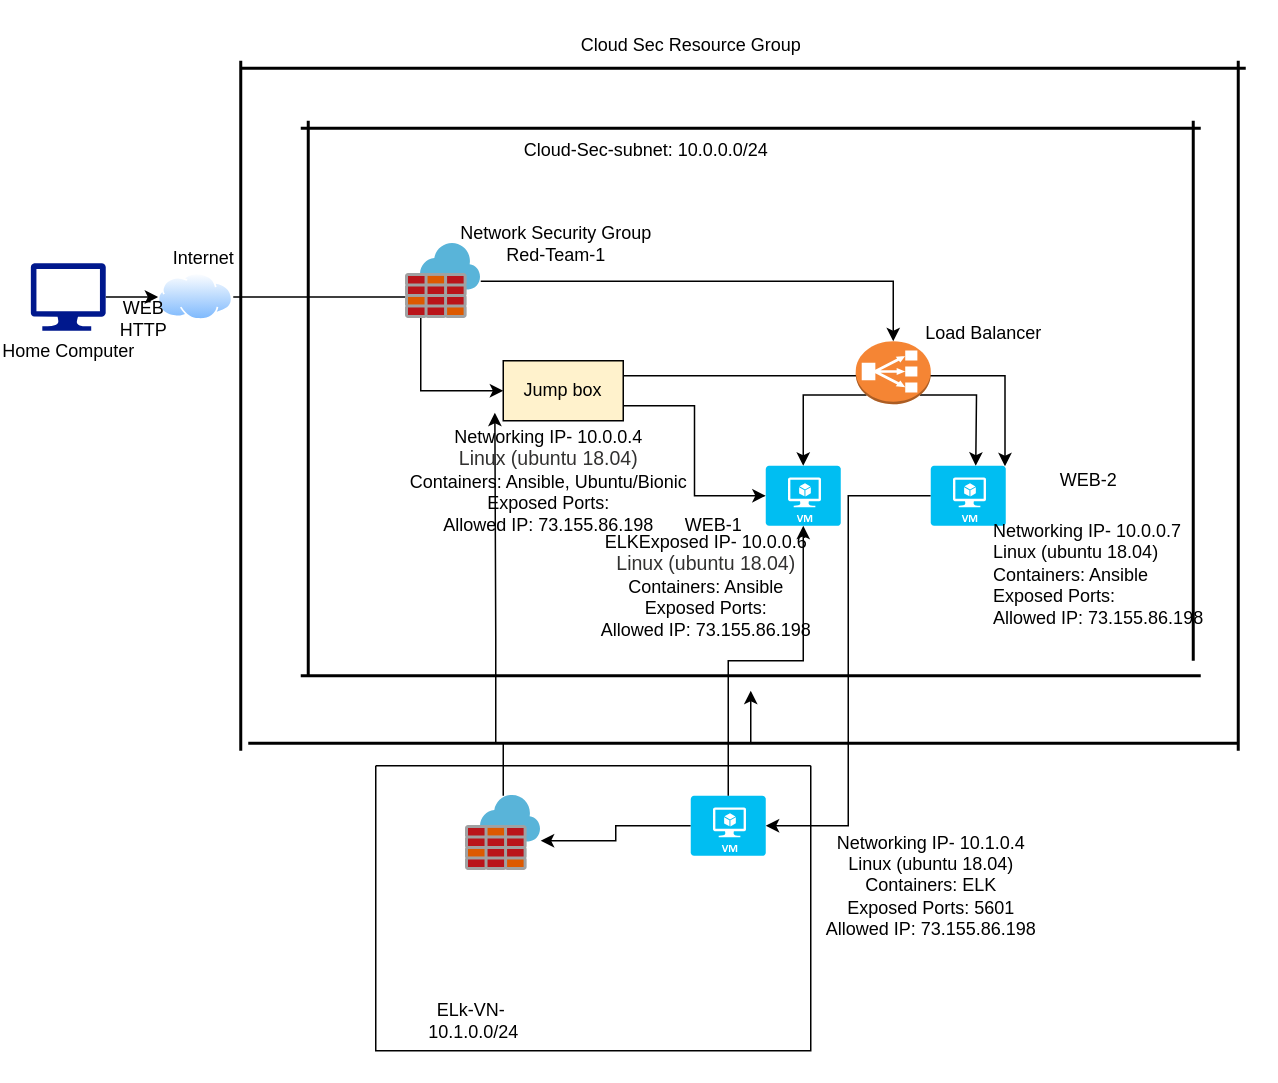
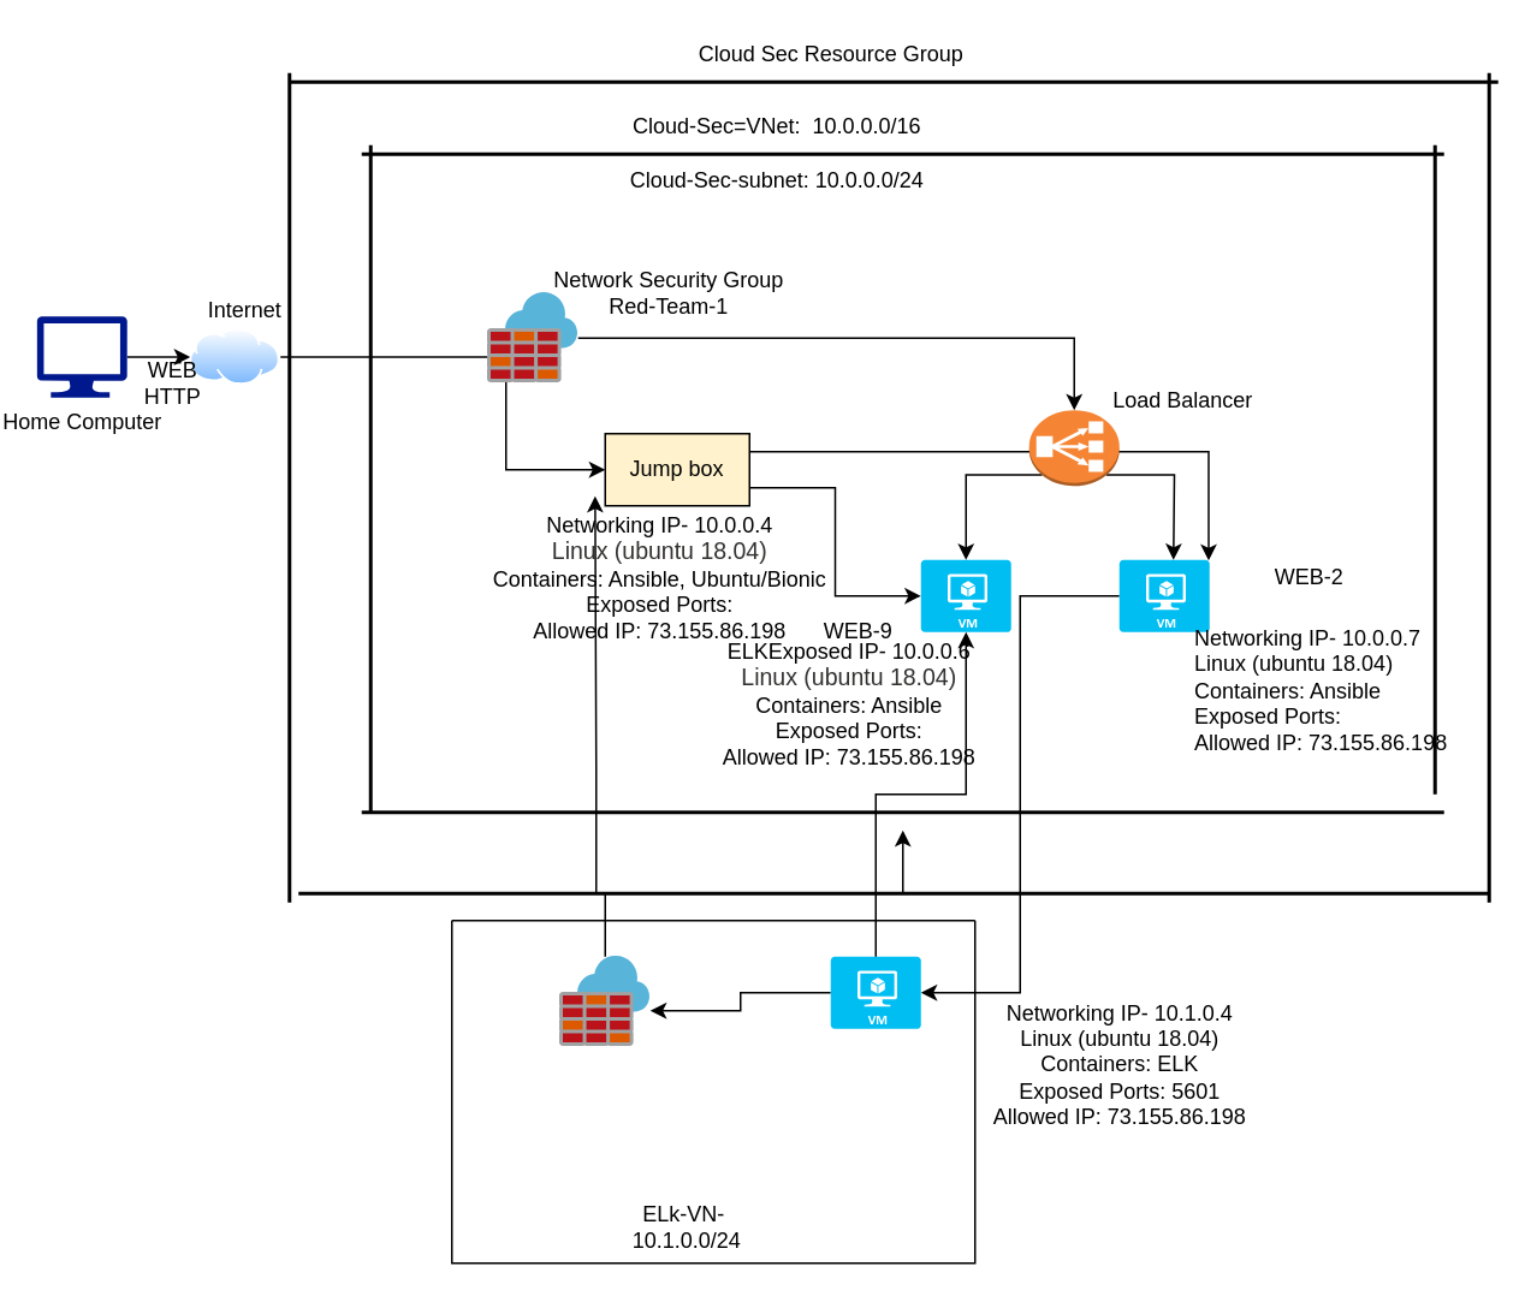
  <mxCell id="0" />
  <mxCell id="1" parent="0" />
  <mxCell id="2" style="edgeStyle=orthogonalEdgeStyle;rounded=0;orthogonalLoop=1;jettySize=auto;html=1;exitX=1;exitY=0.5;exitDx=0;exitDy=0;exitPerimeter=0;entryX=0;entryY=0.5;entryDx=0;entryDy=0;" parent="1" source="3" target="5" edge="1"><mxGeometry relative="1" as="geometry" /></mxCell>
  <mxCell id="3" value="Home Computer" style="sketch=0;aspect=fixed;pointerEvents=1;shadow=0;dashed=0;html=1;strokeColor=none;labelPosition=center;verticalLabelPosition=bottom;verticalAlign=top;align=center;fillColor=#00188D;shape=mxgraph.azure.computer" parent="1" vertex="1"><mxGeometry x="20" y="175" width="50" height="45" as="geometry" /></mxCell>
  <mxCell id="4" style="edgeStyle=orthogonalEdgeStyle;rounded=0;orthogonalLoop=1;jettySize=auto;html=1;exitX=1;exitY=0.5;exitDx=0;exitDy=0;entryX=0;entryY=0.5;entryDx=0;entryDy=0;" parent="1" source="5" target="8" edge="1"><mxGeometry relative="1" as="geometry"><Array as="points"><mxPoint x="280" y="198" /><mxPoint x="280" y="260" /></Array></mxGeometry></mxCell>
  <mxCell id="5" value="" style="aspect=fixed;perimeter=ellipsePerimeter;html=1;align=center;shadow=0;dashed=0;spacingTop=3;image;image=img/lib/active_directory/internet_cloud.svg;" parent="1" vertex="1"><mxGeometry x="105" y="181.75" width="50" height="31.5" as="geometry" /></mxCell>
  <mxCell id="6" style="edgeStyle=orthogonalEdgeStyle;rounded=0;orthogonalLoop=1;jettySize=auto;html=1;exitX=1;exitY=0.75;exitDx=0;exitDy=0;entryX=0;entryY=0.5;entryDx=0;entryDy=0;entryPerimeter=0;" parent="1" source="8" target="11" edge="1"><mxGeometry relative="1" as="geometry" /></mxCell>
  <mxCell id="7" style="edgeStyle=orthogonalEdgeStyle;rounded=0;orthogonalLoop=1;jettySize=auto;html=1;exitX=1;exitY=0.25;exitDx=0;exitDy=0;entryX=0.99;entryY=0.01;entryDx=0;entryDy=0;entryPerimeter=0;" parent="1" source="8" target="10" edge="1"><mxGeometry relative="1" as="geometry" /></mxCell>
  <mxCell id="8" value="Jump box" style="rounded=0;whiteSpace=wrap;html=1;fillColor=#fff2cc;" parent="1" vertex="1"><mxGeometry x="335" y="240" width="80" height="40" as="geometry" /></mxCell>
  <mxCell id="9" value="" style="edgeStyle=orthogonalEdgeStyle;rounded=0;orthogonalLoop=1;jettySize=auto;html=1;entryX=1;entryY=0.5;entryDx=0;entryDy=0;entryPerimeter=0;" edge="1" parent="1" source="10" target="38"><mxGeometry relative="1" as="geometry" /></mxCell>
  <mxCell id="10" value="" style="verticalLabelPosition=bottom;html=1;verticalAlign=top;align=center;strokeColor=none;fillColor=#00BEF2;shape=mxgraph.azure.virtual_machine;" parent="1" vertex="1"><mxGeometry x="620" y="310" width="50" height="40" as="geometry" /></mxCell>
  <mxCell id="11" value="" style="verticalLabelPosition=bottom;html=1;verticalAlign=top;align=center;strokeColor=none;fillColor=#00BEF2;shape=mxgraph.azure.virtual_machine;" parent="1" vertex="1"><mxGeometry x="510" y="310" width="50" height="40" as="geometry" /></mxCell>
  <mxCell id="12" style="edgeStyle=orthogonalEdgeStyle;rounded=0;orthogonalLoop=1;jettySize=auto;html=1;exitX=0.145;exitY=0.855;exitDx=0;exitDy=0;exitPerimeter=0;entryX=0.5;entryY=0;entryDx=0;entryDy=0;entryPerimeter=0;" parent="1" source="14" target="11" edge="1"><mxGeometry relative="1" as="geometry" /></mxCell>
  <mxCell id="13" style="edgeStyle=orthogonalEdgeStyle;rounded=0;orthogonalLoop=1;jettySize=auto;html=1;exitX=0.855;exitY=0.855;exitDx=0;exitDy=0;exitPerimeter=0;" parent="1" source="14" edge="1"><mxGeometry relative="1" as="geometry"><mxPoint x="650" y="310" as="targetPoint" /></mxGeometry></mxCell>
  <mxCell id="14" value="" style="outlineConnect=0;dashed=0;verticalLabelPosition=bottom;verticalAlign=top;align=center;html=1;shape=mxgraph.aws3.classic_load_balancer;fillColor=#F58534;gradientColor=none;" parent="1" vertex="1"><mxGeometry x="570" y="227" width="50" height="42" as="geometry" /></mxCell>
  <mxCell id="15" value="WEB&lt;br&gt;HTTP" style="text;html=1;align=center;verticalAlign=middle;resizable=0;points=[];autosize=1;strokeColor=none;fillColor=none;" parent="1" vertex="1"><mxGeometry x="70" y="197" width="50" height="30" as="geometry" /></mxCell>
- <mxCell id="16" value="WEB-1" style="text;html=1;align=center;verticalAlign=middle;resizable=0;points=[];autosize=1;strokeColor=none;fillColor=none;" parent="1" vertex="1"><mxGeometry x="450" y="340" width="50" height="20" as="geometry" /></mxCell>
+ <mxCell id="16" value="WEB-9" style="text;html=1;align=center;verticalAlign=middle;resizable=0;points=[];autosize=1;strokeColor=none;fillColor=none;" parent="1" vertex="1"><mxGeometry x="450" y="340" width="50" height="20" as="geometry" /></mxCell>
  <mxCell id="17" value="WEB-2" style="text;html=1;align=center;verticalAlign=middle;resizable=0;points=[];autosize=1;strokeColor=none;fillColor=none;" parent="1" vertex="1"><mxGeometry x="700" y="310" width="50" height="20" as="geometry" /></mxCell>
  <mxCell id="18" value="Load Balancer" style="text;html=1;align=center;verticalAlign=middle;resizable=0;points=[];autosize=1;strokeColor=none;fillColor=none;" parent="1" vertex="1"><mxGeometry x="610" y="212" width="90" height="20" as="geometry" /></mxCell>
  <mxCell id="19" style="edgeStyle=orthogonalEdgeStyle;rounded=0;orthogonalLoop=1;jettySize=auto;html=1;entryX=0.5;entryY=0;entryDx=0;entryDy=0;entryPerimeter=0;" parent="1" source="20" target="14" edge="1"><mxGeometry relative="1" as="geometry" /></mxCell>
  <mxCell id="20" value="" style="sketch=0;aspect=fixed;html=1;points=[];align=center;image;fontSize=12;image=img/lib/mscae/Azure_Firewall.svg;" parent="1" vertex="1"><mxGeometry x="270" y="162" width="50" height="50" as="geometry" /></mxCell>
  <mxCell id="21" value="Network Security Group&lt;br&gt;Red-Team-1" style="text;html=1;align=center;verticalAlign=middle;resizable=0;points=[];autosize=1;strokeColor=none;fillColor=none;" parent="1" vertex="1"><mxGeometry x="300" y="147" width="140" height="30" as="geometry" /></mxCell>
  <mxCell id="22" value="ELKExposed IP- 10.0.0.6&lt;br&gt;&lt;span style=&quot;color: rgb(50 , 49 , 48) ; font-size: 13px ; text-align: left ; background-color: rgb(255 , 255 , 255)&quot;&gt;Linux (ubuntu 18.04)&lt;br&gt;&lt;/span&gt;Containers: Ansible&lt;br&gt;Exposed Ports:&lt;br&gt;Allowed IP: 73.155.86.198" style="text;html=1;align=center;verticalAlign=middle;resizable=0;points=[];autosize=1;strokeColor=none;fillColor=none;" parent="1" vertex="1"><mxGeometry x="390" y="350" width="160" height="80" as="geometry" /></mxCell>
  <mxCell id="23" value="Networking IP- 10.0.0.4&lt;br&gt;&lt;span style=&quot;color: rgb(50 , 49 , 48) ; font-size: 13px ; background-color: rgb(255 , 255 , 255)&quot;&gt;Linux (ubuntu 18.04)&lt;br&gt;&lt;/span&gt;Containers: Ansible, Ubuntu/Bionic&lt;br&gt;Exposed Ports:&lt;br&gt;Allowed IP: 73.155.86.198" style="text;html=1;align=center;verticalAlign=middle;resizable=0;points=[];autosize=1;strokeColor=none;fillColor=none;" parent="1" vertex="1"><mxGeometry x="265" y="280" width="200" height="80" as="geometry" /></mxCell>
  <mxCell id="24" value="" style="line;strokeWidth=2;direction=south;html=1;" parent="1" vertex="1"><mxGeometry x="200" y="80" width="10" height="370" as="geometry" /></mxCell>
  <mxCell id="25" value="" style="line;strokeWidth=2;html=1;" parent="1" vertex="1"><mxGeometry x="200" y="80" width="600" height="10" as="geometry" /></mxCell>
  <mxCell id="26" value="" style="line;strokeWidth=2;direction=south;html=1;" parent="1" vertex="1"><mxGeometry x="790" y="80" width="10" height="360" as="geometry" /></mxCell>
  <mxCell id="27" style="edgeStyle=orthogonalEdgeStyle;rounded=0;orthogonalLoop=1;jettySize=auto;html=1;exitX=0.25;exitY=0.5;exitDx=0;exitDy=0;exitPerimeter=0;entryX=0.322;entryY=-0.067;entryDx=0;entryDy=0;entryPerimeter=0;" edge="1" parent="1" source="28" target="23"><mxGeometry relative="1" as="geometry" /></mxCell>
  <mxCell id="28" value="" style="line;strokeWidth=2;html=1;" parent="1" vertex="1"><mxGeometry x="165" y="490" width="660" height="10" as="geometry" /></mxCell>
  <mxCell id="29" value="" style="line;strokeWidth=2;html=1;" parent="1" vertex="1"><mxGeometry x="160" y="40" width="670" height="10" as="geometry" /></mxCell>
  <mxCell id="30" value="" style="line;strokeWidth=2;direction=south;html=1;" parent="1" vertex="1"><mxGeometry x="820" y="40" width="10" height="460" as="geometry" /></mxCell>
  <mxCell id="31" value="" style="line;strokeWidth=2;direction=south;html=1;" parent="1" vertex="1"><mxGeometry x="155" y="40" width="10" height="460" as="geometry" /></mxCell>
  <mxCell id="32" value="Cloud Sec Resource Group" style="text;html=1;align=center;verticalAlign=middle;resizable=0;points=[];autosize=1;strokeColor=none;fillColor=none;" parent="1" vertex="1"><mxGeometry x="380" y="20" width="160" height="20" as="geometry" /></mxCell>
+ <mxCell id="33" value="Cloud-Sec=VNet:&amp;nbsp; 10.0.0.0/16" style="text;html=1;align=center;verticalAlign=middle;resizable=0;points=[];autosize=1;strokeColor=none;fillColor=none;" parent="1" vertex="1"><mxGeometry x="340" y="60" width="180" height="20" as="geometry" /></mxCell>
  <mxCell id="34" value="Cloud-Sec-subnet: 10.0.0.0/24" style="text;html=1;align=center;verticalAlign=middle;resizable=0;points=[];autosize=1;strokeColor=none;fillColor=none;" parent="1" vertex="1"><mxGeometry x="340" y="90" width="180" height="20" as="geometry" /></mxCell>
  <mxCell id="35" value="Internet" style="text;html=1;align=center;verticalAlign=middle;resizable=0;points=[];autosize=1;strokeColor=none;fillColor=none;" parent="1" vertex="1"><mxGeometry x="105" y="162" width="60" height="20" as="geometry" /></mxCell>
  <mxCell id="36" value="" style="swimlane;startSize=0;" vertex="1" parent="1"><mxGeometry x="250" y="510" width="290" height="190" as="geometry" /></mxCell>
  <mxCell id="37" value="" style="edgeStyle=orthogonalEdgeStyle;rounded=0;orthogonalLoop=1;jettySize=auto;html=1;" edge="1" parent="36" source="38" target="39"><mxGeometry relative="1" as="geometry"><Array as="points"><mxPoint x="160" y="40" /><mxPoint x="160" y="50" /></Array></mxGeometry></mxCell>
  <mxCell id="38" value="" style="verticalLabelPosition=bottom;html=1;verticalAlign=top;align=center;strokeColor=none;fillColor=#00BEF2;shape=mxgraph.azure.virtual_machine;" vertex="1" parent="36"><mxGeometry x="210" y="20" width="50" height="40" as="geometry" /></mxCell>
  <mxCell id="39" value="" style="sketch=0;aspect=fixed;html=1;points=[];align=center;image;fontSize=12;image=img/lib/mscae/Azure_Firewall.svg;" vertex="1" parent="36"><mxGeometry x="60" y="20" width="50" height="50" as="geometry" /></mxCell>
- <mxCell id="40" value="ELk-VN-&amp;nbsp;&lt;br&gt;10.1.0.0/24" style="text;html=1;align=center;verticalAlign=middle;resizable=0;points=[];autosize=1;strokeColor=none;fillColor=none;" vertex="1" parent="36"><mxGeometry x="25" y="155" width="80" height="30" as="geometry" /></mxCell>
+ <mxCell id="40" value="ELk-VN-&amp;nbsp;&lt;br&gt;10.1.0.0/24" style="text;html=1;align=center;verticalAlign=middle;resizable=0;points=[];autosize=1;strokeColor=none;fillColor=none;" vertex="1" parent="36"><mxGeometry x="90" y="155" width="80" height="30" as="geometry" /></mxCell>
  <mxCell id="41" value="" style="line;strokeWidth=2;html=1;" parent="1" vertex="1"><mxGeometry x="200" y="440" width="600" height="20" as="geometry" /></mxCell>
  <mxCell id="42" value="" style="edgeStyle=orthogonalEdgeStyle;rounded=0;orthogonalLoop=1;jettySize=auto;html=1;entryX=0.5;entryY=1;entryDx=0;entryDy=0;entryPerimeter=0;" edge="1" parent="1" source="38" target="11"><mxGeometry relative="1" as="geometry" /></mxCell>
  <mxCell id="43" value="" style="edgeStyle=orthogonalEdgeStyle;rounded=0;orthogonalLoop=1;jettySize=auto;html=1;" edge="1" parent="1" source="39" target="41"><mxGeometry relative="1" as="geometry" /></mxCell>
  <mxCell id="44" value="Networking IP- 10.0.0.7&#13;&#10;Linux (ubuntu 18.04)&#13;&#10;Containers: Ansible&#13;&#10;Exposed Ports:&#13;&#10;Allowed IP: 73.155.86.198" style="text;whiteSpace=wrap;html=1;" vertex="1" parent="1"><mxGeometry x="660" y="340" width="170" height="90" as="geometry" /></mxCell>
  <mxCell id="45" value="&lt;span style=&quot;text-align: left&quot;&gt;Networking IP- 10.1.0.4&lt;/span&gt;&lt;br style=&quot;text-align: left&quot;&gt;&lt;span style=&quot;text-align: left&quot;&gt;Linux (ubuntu 18.04)&lt;/span&gt;&lt;br style=&quot;text-align: left&quot;&gt;&lt;span style=&quot;text-align: left&quot;&gt;Containers: ELK&lt;/span&gt;&lt;br style=&quot;text-align: left&quot;&gt;&lt;span style=&quot;text-align: left&quot;&gt;Exposed Ports: 5601&lt;/span&gt;&lt;br style=&quot;text-align: left&quot;&gt;&lt;span style=&quot;text-align: left&quot;&gt;Allowed IP: 73.155.86.198&lt;/span&gt;" style="text;html=1;align=center;verticalAlign=middle;resizable=0;points=[];autosize=1;strokeColor=none;fillColor=none;" vertex="1" parent="1"><mxGeometry x="540" y="550" width="160" height="80" as="geometry" /></mxCell>
